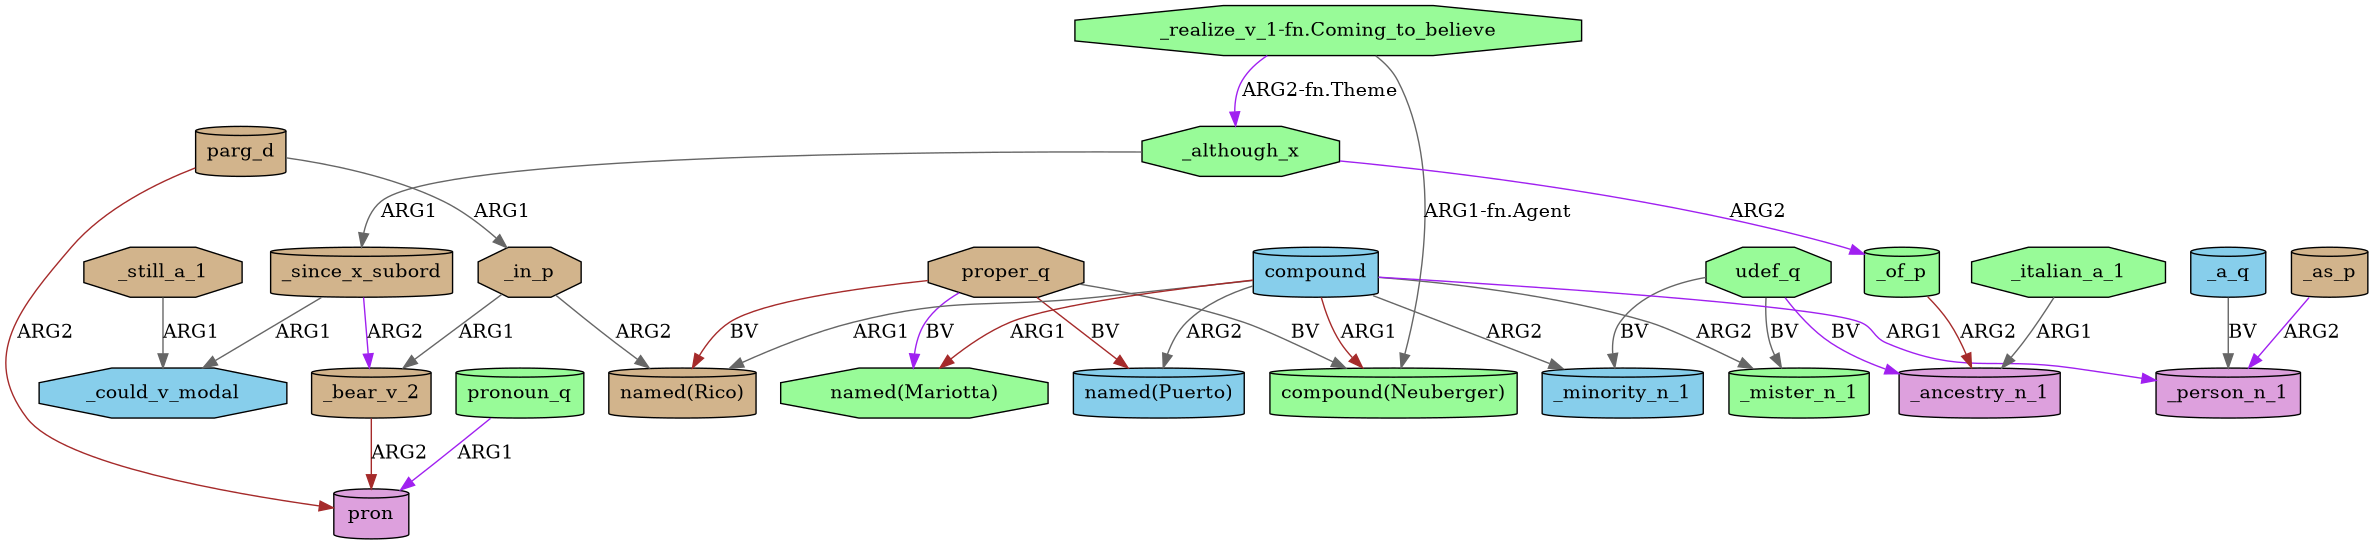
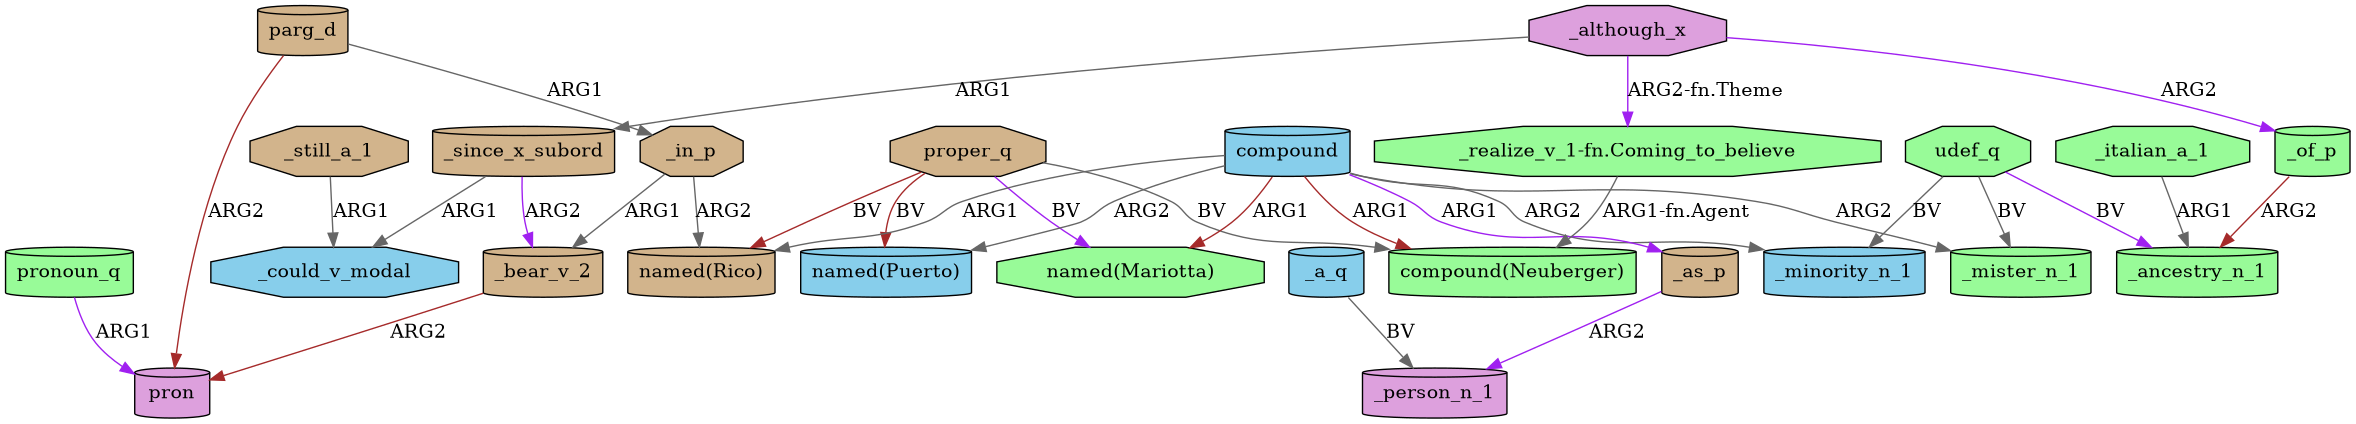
  digraph {
    node [fillcolor=palegreen shape=cylinder style=filled]
    edge [color=gray40]
    _still_a_1 [fillcolor=tan shape=octagon]
    _could_v_modal [fillcolor=skyblue shape=octagon]
    proper_q [fillcolor=tan shape=octagon]
    "named(Rico)" [fillcolor=tan]
    n5 [label="compound(Neuberger)"]
    "named(Puerto)" [fillcolor=skyblue]
    "named(Mariotta)" [shape=octagon]
    _since_x_subord [fillcolor=tan]
    _bear_v_2 [fillcolor=tan]
    pron [fillcolor=plum]
    udef_q [shape=octagon]
    _minority_n_1 [fillcolor=skyblue]
    _mister_n_1
-   _ancestry_n_1 [fillcolor=plum]
+   _ancestry_n_1
    _a_q [fillcolor=skyblue]
    _person_n_1 [fillcolor=plum]
    compound [fillcolor=skyblue]
    _in_p [fillcolor=tan shape=octagon]
    _italian_a_1 [shape=octagon]
    _as_p [fillcolor=tan]
    _of_p
    parg_d [fillcolor=tan]
    "_realize_v_1-fn.Coming_to_believe" [shape=octagon]
-   _although_x [shape=octagon]
+   _although_x [fillcolor=plum shape=octagon]
    pronoun_q
    _still_a_1 -> _could_v_modal [label=ARG1]
    proper_q -> "named(Rico)" [color=brown label=BV]
    proper_q -> n5 [label=BV]
    proper_q -> "named(Puerto)" [color=brown label=BV]
    proper_q -> "named(Mariotta)" [color=purple label=BV]
    _since_x_subord -> _could_v_modal [label=ARG1]
    _since_x_subord -> _bear_v_2 [color=purple label=ARG2]
    _bear_v_2 -> pron [color=brown label=ARG2]
    udef_q -> _minority_n_1 [label=BV]
    udef_q -> _mister_n_1 [label=BV]
    udef_q -> _ancestry_n_1 [color=purple label=BV]
    _a_q -> _person_n_1 [label=BV]
    compound -> "named(Rico)" [label=ARG1]
    compound -> n5 [color=brown label=ARG1]
    compound -> "named(Puerto)" [label=ARG2]
    compound -> "named(Mariotta)" [color=brown label=ARG1]
    compound -> _minority_n_1 [label=ARG2]
    compound -> _mister_n_1 [label=ARG2]
-   compound -> _person_n_1 [color=purple label=ARG1]
+   compound -> _as_p [color=purple label=ARG1]
    _in_p -> "named(Rico)" [label=ARG2]
    _in_p -> _bear_v_2 [label=ARG1]
    _italian_a_1 -> _ancestry_n_1 [label=ARG1]
    _as_p -> _person_n_1 [color=purple label=ARG2]
    _of_p -> _ancestry_n_1 [color=brown label=ARG2]
    parg_d -> pron [color=brown label=ARG2]
    parg_d -> _in_p [label=ARG1]
    "_realize_v_1-fn.Coming_to_believe" -> n5 [label="ARG1-fn.Agent"]
-   "_realize_v_1-fn.Coming_to_believe" -> _although_x [color=purple label="ARG2-fn.Theme"]
+   _although_x -> "_realize_v_1-fn.Coming_to_believe" [color=purple label="ARG2-fn.Theme"]
    _although_x -> _since_x_subord [label=ARG1]
    _although_x -> _of_p [color=purple label=ARG2]
    pronoun_q -> pron [color=purple label=ARG1]
  }
